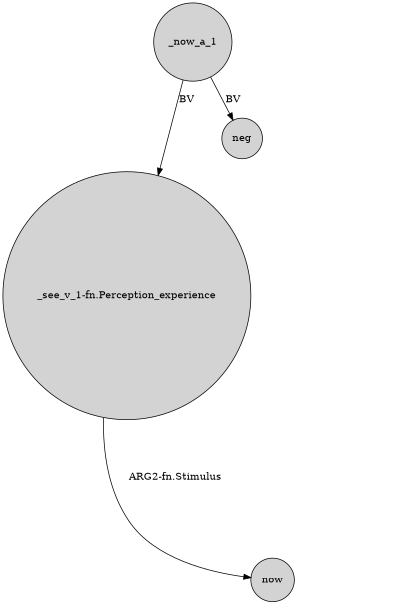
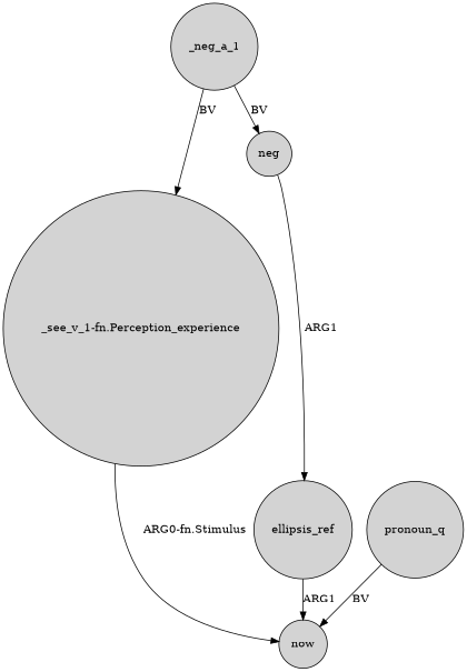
  digraph {
    node [shape=circle style=filled]
    n1 [label=now]
-   _now_a_1
+   ellipsis_ref
+   _now_a_1 [label=_neg_a_1]
    "_see_v_1-fn.Perception_experience"
    neg
+   pronoun_q
+   ellipsis_ref -> n1 [label=ARG1]
    _now_a_1 -> "_see_v_1-fn.Perception_experience" [label=BV]
    _now_a_1 -> neg [label=BV]
-   "_see_v_1-fn.Perception_experience" -> n1 [label="ARG2-fn.Stimulus"]
+   "_see_v_1-fn.Perception_experience" -> n1 [label="ARG0-fn.Stimulus"]
+   neg -> ellipsis_ref [label=ARG1]
+   pronoun_q -> n1 [label=BV]
  }
